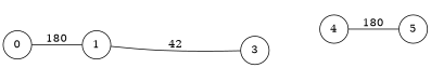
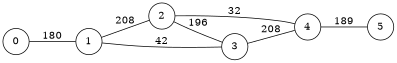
  graph {
    rankdir=LR
    node [shape=circle]
    0
    1
+   2
    3
    4
    5
    0 -- 1 [label=180]
+   1 -- 2 [label=208]
    1 -- 3 [label=42]
-   4 -- 5 [label=180]
+   2 -- 3 [label=196]
+   2 -- 4 [label=32]
+   3 -- 4 [label=208]
+   4 -- 5 [label=189]
  }
